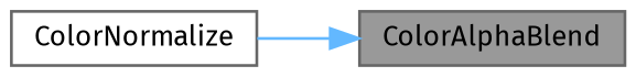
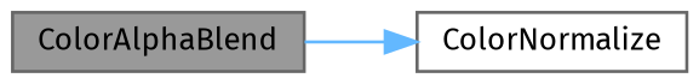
  digraph {
    rankdir=LR
    fontname="Fira Sans"
    node [fontname="Fira Sans" fontsize=10 shape=box style=filled]
    n1 [color=gray40 fillcolor=grey60 fontcolor=black height=0.2 label=ColorAlphaBlend width=0.4]
    n2 [color=grey40 fillcolor=white height=0.2 label=ColorNormalize width=0.4]
-   n2 -> n1 [color=steelblue1 fontname="Fira Sans" fontsize=10 labelfontname=Helvetica labelfontsize=10 style=solid]
+   n1 -> n2 [color=steelblue1 fontname="Fira Sans" fontsize=10 labelfontname=Helvetica labelfontsize=10 style=solid]
  }
